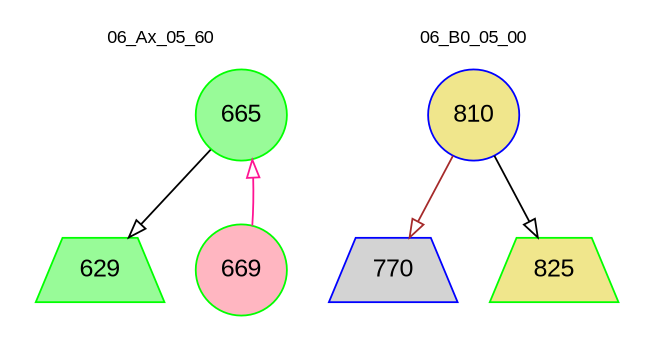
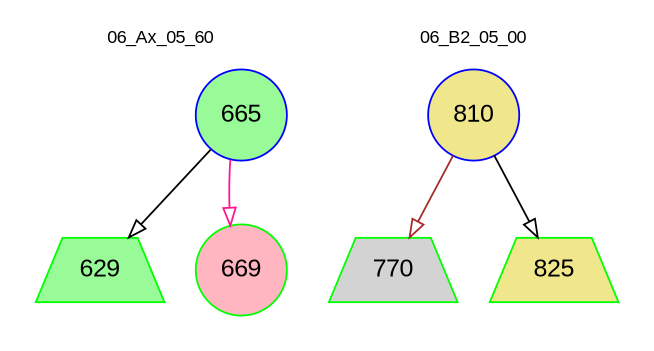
  digraph {
    fontname="Liberation Sans"
    node [color=green fillcolor=palegreen fontname="Liberation Sans" shape=circle style=filled]
    edge [arrowhead=onormal color=black fontname="Liberation Sans"]
-   n1 [label=665]
+   n1 [color=blue label=665]
    n2 [label=629 shape=trapezium]
    n3 [fillcolor=lightpink label=669]
    n4 [color=blue fillcolor=khaki label=810]
-   n5 [color=blue fillcolor=lightgrey label=770 shape=trapezium]
+   n5 [fillcolor=lightgrey label=770 shape=trapezium]
    n6 [fillcolor=khaki label=825 shape=trapezium]
    subgraph cluster_1 {
      color=white
      fontsize=10
      label="06_Ax_05_60"
      n1
      n2
      n3
    }
    subgraph cluster_2 {
      color=white
      fontsize=10
-     label="06_B0_05_00"
+     label="06_B2_05_00"
      n4
      n5
      n6
    }
    n1 -> n2
-   n3 -> n1 [color=deeppink]
+   n1 -> n3 [color=deeppink]
    n4 -> n5 [color=brown]
    n4 -> n6
  }
